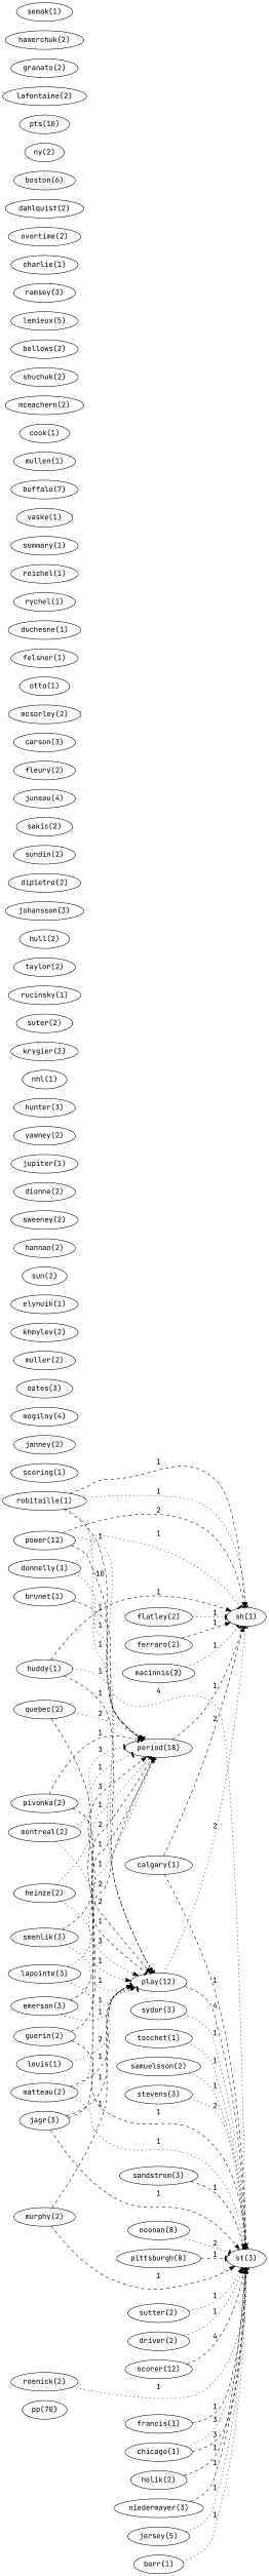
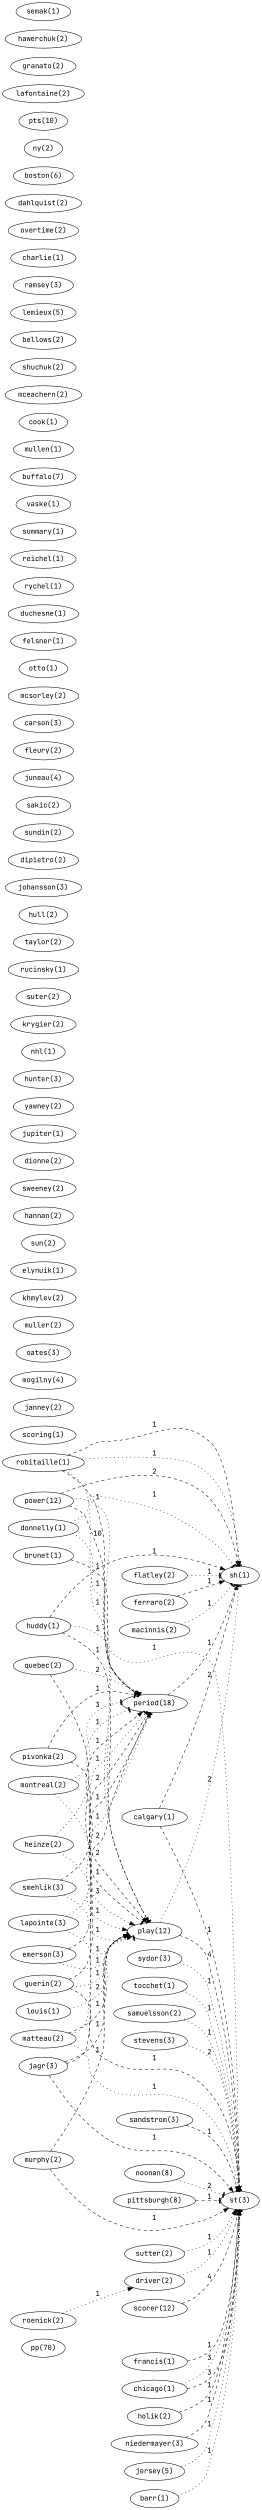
  digraph {
    fontname="JetBrains Mono"
    rankdir=LR
    node [fontname="JetBrains Mono"]
    edge [arrowhead=normal fontname="JetBrains Mono" style=dotted]
    n1 [label="pp(70)"]
    n2 [label="huddy(1)"]
    n3 [label="period(18)"]
    n4 [label="play(12)"]
    n5 [label="sh(1)"]
    n6 [label="st(3)"]
    n7 [label="lapointe(3)"]
    n8 [label="jagr(3)"]
    n9 [label="robitaille(1)"]
    n10 [label="montreal(2)"]
    n11 [label="smehlik(3)"]
    n12 [label="quebec(2)"]
    n13 [label="matteau(2)"]
    n14 [label="guerin(2)"]
    n15 [label="power(12)"]
    n16 [label="pivonka(2)"]
    n17 [label="heinze(2)"]
    n18 [label="donnelly(1)"]
    n19 [label="flatley(2)"]
    n20 [label="emerson(3)"]
    n21 [label="murphy(2)"]
    n22 [label="brunet(1)"]
    n23 [label="scoring(1)"]
    n24 [label="louis(1)"]
    n25 [label="francis(1)"]
    n26 [label="janney(2)"]
    n27 [label="mogilny(4)"]
    n28 [label="chicago(1)"]
    n29 [label="holik(2)"]
    n30 [label="ferraro(2)"]
    n31 [label="niedermayer(3)"]
    n32 [label="oates(3)"]
    n33 [label="jersey(5)"]
    n34 [label="muller(2)"]
    n35 [label="macinnis(2)"]
    n36 [label="barr(1)"]
    n37 [label="khmylev(2)"]
    n38 [label="calgary(1)"]
    n39 [label="elynuik(1)"]
    n40 [label="sydor(3)"]
    n41 [label="sun(2)"]
    n42 [label="hannan(2)"]
    n43 [label="sweeney(2)"]
    n44 [label="dionne(2)"]
    n45 [label="jupiter(1)"]
    n46 [label="yawney(2)"]
    n47 [label="hunter(3)"]
    n48 [label="nhl(1)"]
    n49 [label="tocchet(1)"]
    n50 [label="krygier(2)"]
    n51 [label="suter(2)"]
    n52 [label="samuelsson(2)"]
    n53 [label="stevens(3)"]
    n54 [label="rucinsky(1)"]
    n55 [label="taylor(2)"]
    n56 [label="hull(2)"]
    n57 [label="roenick(2)"]
    n58 [label="sandstrom(3)"]
    n59 [label="johansson(3)"]
    n60 [label="driver(2)"]
    n61 [label="noonan(8)"]
    n62 [label="dipietro(2)"]
    n63 [label="sundin(2)"]
    n64 [label="sakic(2)"]
    n65 [label="juneau(4)"]
    n66 [label="fleury(2)"]
    n67 [label="carson(3)"]
    n68 [label="pittsburgh(8)"]
    n69 [label="mcsorley(2)"]
    n70 [label="sutter(2)"]
    n71 [label="otto(1)"]
    n72 [label="felsner(1)"]
    n73 [label="duchesne(1)"]
    n74 [label="rychel(1)"]
    n75 [label="reichel(1)"]
    n76 [label="summary(1)"]
    n77 [label="vaske(1)"]
    n78 [label="scorer(12)"]
    n79 [label="buffalo(7)"]
    n80 [label="mullen(1)"]
    n81 [label="cook(1)"]
    n82 [label="mceachern(2)"]
    n83 [label="shuchuk(2)"]
    n84 [label="bellows(2)"]
    n85 [label="lemieux(5)"]
    n86 [label="ramsey(3)"]
    n87 [label="charlie(1)"]
    n88 [label="overtime(2)"]
    n89 [label="dahlquist(2)"]
    n90 [label="boston(6)"]
    n91 [label="ny(2)"]
    n92 [label="pts(10)"]
    n93 [label="lafontaine(2)"]
    n94 [label="granato(2)"]
    n95 [label="hawerchuk(2)"]
    n96 [label="semak(1)"]
    n2 -> n3 [arrowhead=tee label=1]
    n2 -> n4 [arrowhead=tee label=1 style=dashed]
    n2 -> n5 [label=1 style=dashed]
    n3 -> n5 [arrowhead=tee label=1 style=dashed]
    n4 -> n5 [arrowhead=tee label=2]
    n4 -> n6 [label=4 style=dashed]
    n7 -> n3 [arrowhead=tee label=1]
    n7 -> n4 [label=1]
    n8 -> n3 [arrowhead=tee label=2 style=dashed]
    n8 -> n4 [arrowhead=tee label=1 style=dashed]
    n8 -> n6 [label=1 style=dashed]
    n9 -> n3 [arrowhead=tee label=1 style=dashed]
    n9 -> n4 [arrowhead=tee label=1]
    n9 -> n5 [arrowhead=tee label=1 style=dashed]
    n9 -> n5 [label=1]
    n10 -> n3 [arrowhead=tee label=3]
    n10 -> n4 [label=3]
-   n11 -> n3 [label=3 style=dashed]
+   n11 -> n3 [label=1 style=dashed]
    n11 -> n4 [arrowhead=tee label=1]
    n12 -> n3 [label=2]
    n12 -> n4 [label=2 style=dashed]
    n13 -> n3 [label=1]
    n13 -> n4 [label=1 style=dashed]
    n13 -> n6 [arrowhead=tee label=1]
    n14 -> n3 [arrowhead=tee label=1 style=dashed]
+   n14 -> n4 [label=1]
    n14 -> n6 [label=1 style=dashed]
    n15 -> n3 [label=10 style=dashed]
    n15 -> n5 [label=2 style=dashed]
-   n15 -> n6 [label=4]
+   n15 -> n6 [label=1]
    n16 -> n3 [arrowhead=tee label=1 style=dashed]
    n16 -> n4 [arrowhead=tee label=1 style=dashed]
    n17 -> n3 [arrowhead=tee label=1]
    n17 -> n4 [label=1]
    n18 -> n4 [label=1]
    n18 -> n5 [arrowhead=tee label=1]
    n19 -> n5 [arrowhead=tee label=1]
    n20 -> n3 [arrowhead=tee label=2 style=dashed]
    n20 -> n4 [arrowhead=tee label=1]
    n21 -> n4 [label=1 style=dashed]
    n21 -> n6 [label=1 style=dashed]
    n22 -> n3 [label=1 style=dashed]
    n24 -> n4 [label=2]
    n25 -> n6 [label=1 style=dashed]
    n28 -> n6 [arrowhead=tee label=3]
    n28 -> n6 [label=3 style=dashed]
    n29 -> n6 [arrowhead=tee label=1 style=dashed]
    n30 -> n5 [label=1 style=dashed]
    n31 -> n6 [arrowhead=tee label=1 style=dashed]
    n33 -> n6 [label=1]
    n35 -> n5 [arrowhead=tee label=1]
    n36 -> n6 [label=1]
    n38 -> n5 [label=2 style=dashed]
    n38 -> n6 [label=1 style=dashed]
    n40 -> n6 [label=1]
    n49 -> n6 [arrowhead=tee label=1]
    n52 -> n6 [label=1]
    n53 -> n6 [arrowhead=tee label=2]
-   n57 -> n6 [label=1]
+   n57 -> n60 [label=1]
    n58 -> n6 [label=1 style=dashed]
    n60 -> n6 [label=1]
    n61 -> n6 [arrowhead=tee label=2]
    n68 -> n6 [arrowhead=tee label=1 style=dashed]
    n70 -> n6 [label=1]
    n78 -> n6 [arrowhead=tee label=4 style=dashed]
  }
